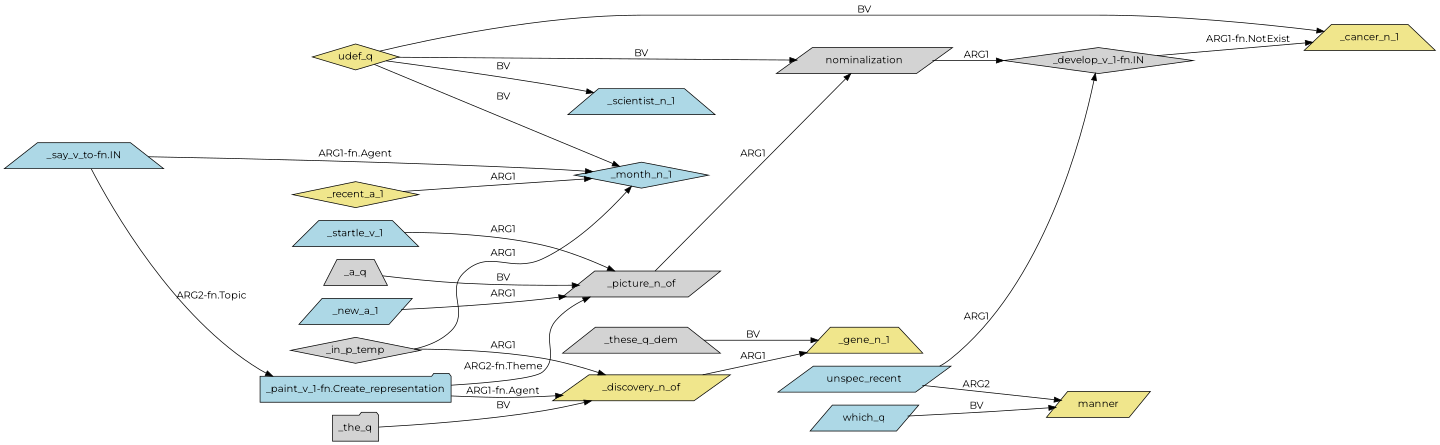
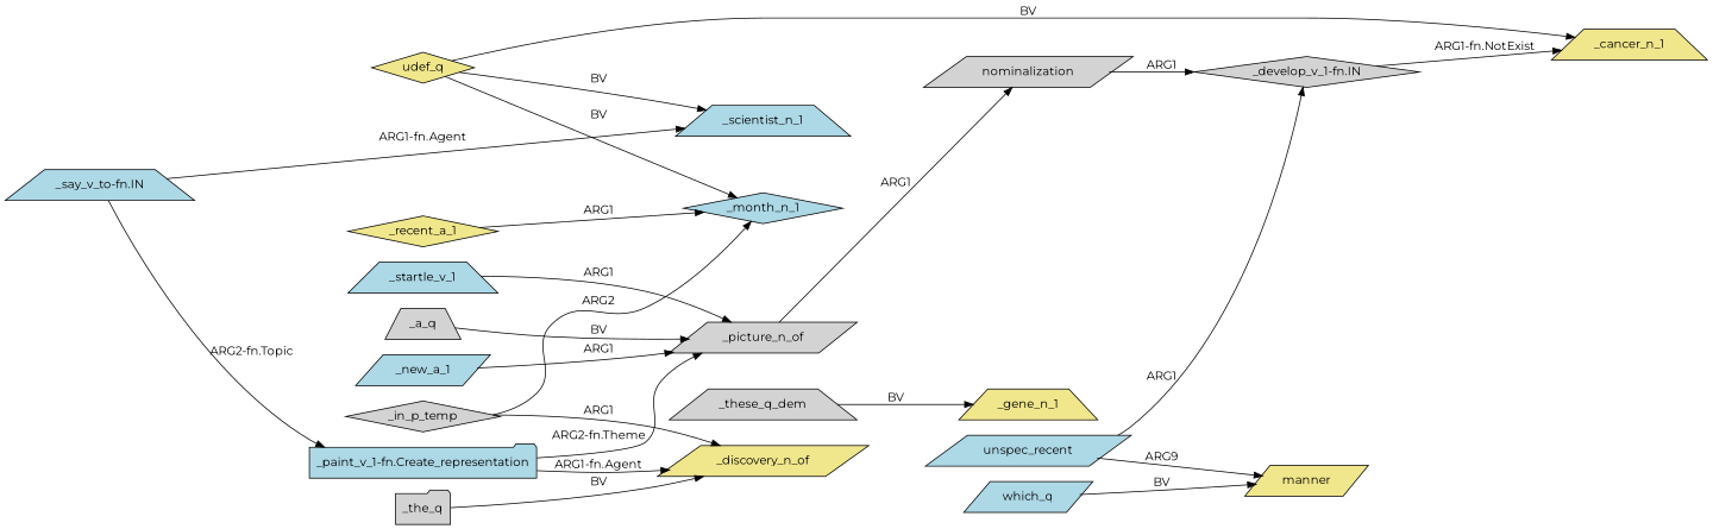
  digraph {
    fontname=Montserrat
    rankdir=LR
    node [fillcolor=lightblue fontname=Montserrat shape=trapezium style=filled]
    edge [fontname=Montserrat]
    udef_q [fillcolor=khaki shape=diamond]
    _cancer_n_1 [fillcolor=khaki]
    _month_n_1 [shape=diamond]
    nominalization [fillcolor=lightgrey shape=parallelogram]
    _scientist_n_1
    "_develop_v_1-fn.IN" [fillcolor=lightgrey shape=diamond]
    _these_q_dem [fillcolor=lightgrey]
    _gene_n_1 [fillcolor=khaki]
    "_paint_v_1-fn.Create_representation" [shape=folder]
    _discovery_n_of [fillcolor=khaki shape=parallelogram]
    _picture_n_of [fillcolor=lightgrey shape=parallelogram]
    _new_a_1 [shape=parallelogram]
    _in_p_temp [fillcolor=lightgrey shape=diamond]
    _startle_v_1
    which_q [shape=parallelogram]
    manner [fillcolor=khaki shape=parallelogram]
    "_say_v_to-fn.IN"
    _a_q [fillcolor=lightgrey]
    _the_q [fillcolor=lightgrey shape=folder]
    n20 [label=unspec_recent shape=parallelogram]
    _recent_a_1 [fillcolor=khaki shape=diamond]
    udef_q -> _cancer_n_1 [label=BV]
    udef_q -> _month_n_1 [label=BV]
-   udef_q -> nominalization [label=BV]
    udef_q -> _scientist_n_1 [label=BV]
    nominalization -> "_develop_v_1-fn.IN" [label=ARG1]
    "_develop_v_1-fn.IN" -> _cancer_n_1 [label="ARG1-fn.NotExist"]
    _these_q_dem -> _gene_n_1 [label=BV]
    "_paint_v_1-fn.Create_representation" -> _discovery_n_of [label="ARG1-fn.Agent"]
    "_paint_v_1-fn.Create_representation" -> _picture_n_of [label="ARG2-fn.Theme"]
-   _discovery_n_of -> _gene_n_1 [label=ARG1]
    _picture_n_of -> nominalization [label=ARG1]
    _new_a_1 -> _picture_n_of [label=ARG1]
-   _in_p_temp -> _month_n_1 [label=ARG1]
+   _in_p_temp -> _month_n_1 [label=ARG2]
    _in_p_temp -> _discovery_n_of [label=ARG1]
    _startle_v_1 -> _picture_n_of [label=ARG1]
    which_q -> manner [label=BV]
-   "_say_v_to-fn.IN" -> _month_n_1 [label="ARG1-fn.Agent"]
+   "_say_v_to-fn.IN" -> _scientist_n_1 [label="ARG1-fn.Agent"]
    "_say_v_to-fn.IN" -> "_paint_v_1-fn.Create_representation" [label="ARG2-fn.Topic"]
    _a_q -> _picture_n_of [label=BV]
    _the_q -> _discovery_n_of [label=BV]
    n20 -> "_develop_v_1-fn.IN" [label=ARG1]
-   n20 -> manner [label=ARG2]
+   n20 -> manner [label=ARG9]
    _recent_a_1 -> _month_n_1 [label=ARG1]
  }
